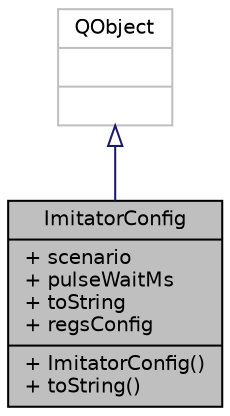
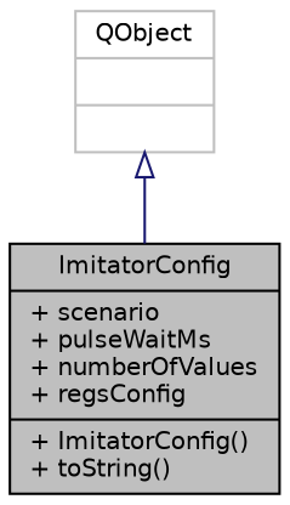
  digraph {
    node [fontname=Helvetica fontsize=10 shape=record style=filled]
-   n1 [color=black fillcolor=grey75 fontcolor=black height=0.2 label="{ImitatorConfig\n|+ scenario\l+ pulseWaitMs\l+ toString\l+ regsConfig\l|+ ImitatorConfig()\l+ toString()\l}" width=0.4]
+   n1 [color=black fillcolor=grey75 fontcolor=black height=0.2 label="{ImitatorConfig\n|+ scenario\l+ pulseWaitMs\l+ numberOfValues\l+ regsConfig\l|+ ImitatorConfig()\l+ toString()\l}" width=0.4]
    n2 [color=grey75 fillcolor=white height=0.2 label="{QObject\n||}" width=0.4]
    n2 -> n1 [arrowtail=onormal color=midnightblue dir=back fontname=Helvetica fontsize=10 labelfontname=Helvetica labelfontsize=10 style=solid]
  }
